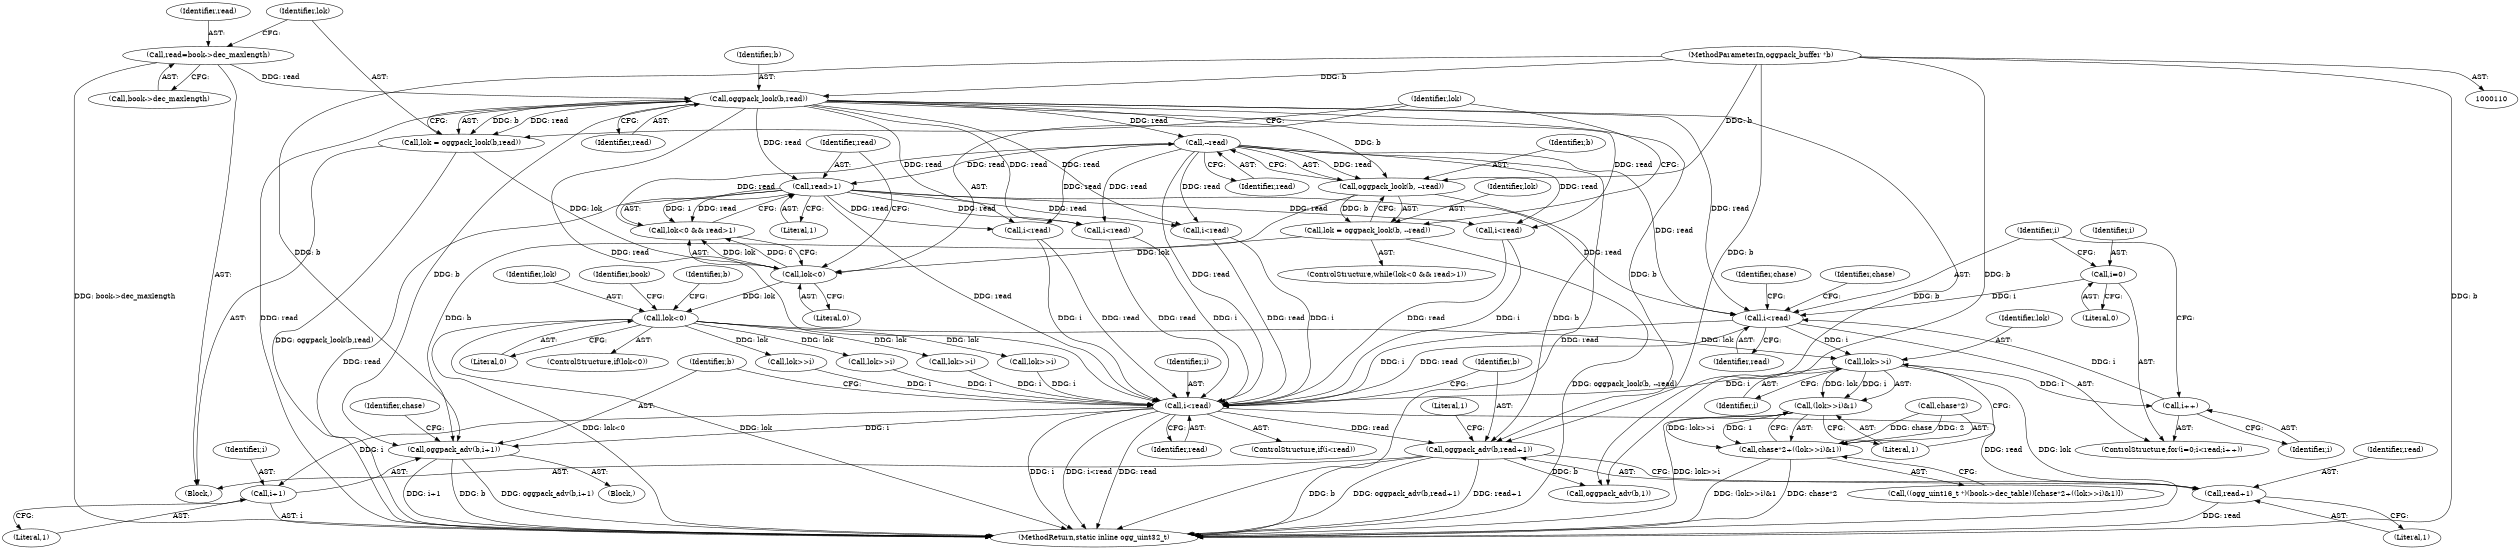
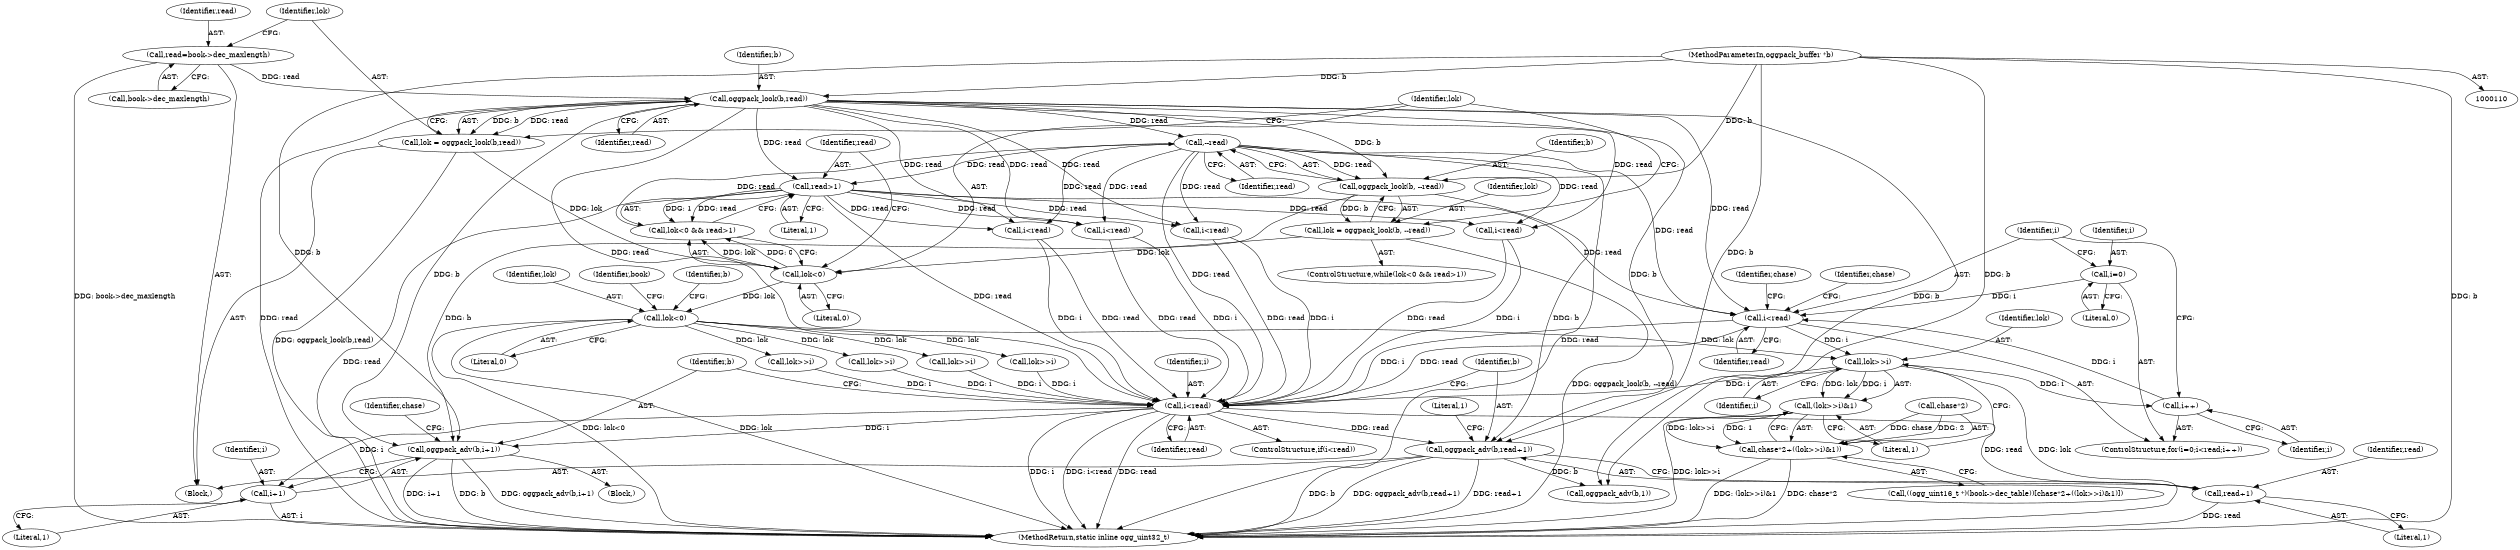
  digraph {
    n1 [label="(Call,i<read)"]
    n2 [label="(Call,lok>>i)"]
    n3 [label="(Call,i<read)"]
    n4 [label="(Identifier,read)"]
    n5 [label="(ControlStructure,for(i=0;i<read;i++))"]
    n6 [label="(Call,i++)"]
    n7 [label="(Call,(lok>>i)&1)"]
    n8 [label="(Identifier,i)"]
    n9 [label="(MethodReturn,static inline ogg_uint32_t)"]
    n10 [label="(Call,oggpack_adv(b,i+1))"]
    n11 [label="(Call,oggpack_adv(b,read+1))"]
    n12 [label="(Call,i+1)"]
    n13 [label="(Call,read+1)"]
    n14 [label="(Identifier,read)"]
    n15 [label="(ControlStructure,if(i<read))"]
    n16 [label="(Identifier,i)"]
    n17 [label="(Call,chase*2+((lok>>i)&1))"]
    n18 [label="(Literal,1)"]
    n19 [label="(Call,lok<0)"]
    n20 [label="(Call,lok>>i)"]
    n21 [label="(Literal,0)"]
    n22 [label="(Call,lok>>i)"]
-   n23 [label="(ControlStructure,if(lok<0))"]
    n24 [label="(Call,lok>>i)"]
    n25 [label="(Call,lok>>i)"]
    n26 [label="(Call,lok<0)"]
    n27 [label="(Literal,0)"]
    n28 [label="(Call,lok<0 && read>1)"]
    n29 [label="(Call,--read)"]
    n30 [label="(Call,read>1)"]
    n31 [label="(Call,lok = oggpack_look(b,read))"]
    n32 [label="(Call,oggpack_look(b,read))"]
    n33 [label="(Block,)"]
    n34 [label="(Call,oggpack_look(b, --read))"]
    n35 [label="(Call,i<read)"]
    n36 [label="(Call,i<read)"]
    n37 [label="(Identifier,read)"]
    n38 [label="(Call,i<read)"]
    n39 [label="(Call,oggpack_adv(b,1))"]
    n40 [label="(Call,i<read)"]
    n41 [label="(Call,lok = oggpack_look(b, --read))"]
    n42 [label="(Identifier,read)"]
    n43 [label="(Literal,1)"]
    n44 [label="(Block,)"]
    n45 [label="(MethodParameterIn,oggpack_buffer *b)"]
    1000110
    n47 [label="(Call,read=book->dec_maxlength)"]
    n48 [label="(Call,book->dec_maxlength)"]
    n49 [label="(ControlStructure,while(lok<0 && read>1))"]
    n50 [label="(Call,i=0)"]
    n51 [label="(Literal,0)"]
    n52 [label="(Literal,1)"]
    n53 [label="(Literal,1)"]
    n54 [label="(Call,((ogg_uint16_t *)(book->dec_table))[chase*2+((lok>>i)&1)])"]
    n55 [label="(Identifier,i)"]
    n56 [label="(Identifier,read)"]
    n57 [label="(Identifier,lok)"]
    n58 [label="(Identifier,chase)"]
    n59 [label="(Identifier,b)"]
    n60 [label="(Identifier,b)"]
    n61 [label="(Identifier,i)"]
    n62 [label="(Identifier,b)"]
    n63 [label="(Identifier,read)"]
    n64 [label="(Call,chase*2)"]
    n65 [label="(Identifier,lok)"]
    n66 [label="(Identifier,read)"]
    n67 [label="(Identifier,chase)"]
    n68 [label="(Identifier,b)"]
    n69 [label="(Identifier,chase)"]
    n70 [label="(Identifier,lok)"]
    n71 [label="(Identifier,lok)"]
    n72 [label="(Identifier,i)"]
    n73 [label="(Identifier,i)"]
    n74 [label="(Identifier,b)"]
    n75 [label="(Identifier,lok)"]
    n76 [label="(Literal,1)"]
    n77 [label="(Identifier,book)"]
    n1 -> n2 [label="DDG: i"]
    n1 -> n3 [label="DDG: i"]
    n1 -> n3 [label="DDG: read"]
    n1 -> n4 [label="CFG: "]
    n1 -> n5 [label="AST: "]
    n2 -> n3 [label="DDG: i"]
    n2 -> n6 [label="DDG: i"]
    n2 -> n7 [label="AST: "]
    n2 -> n7 [label="DDG: lok"]
    n2 -> n7 [label="DDG: i"]
    n2 -> n8 [label="CFG: "]
    n2 -> n9 [label="DDG: lok"]
    n3 -> n9 [label="DDG: i"]
    n3 -> n9 [label="DDG: i<read"]
    n3 -> n9 [label="DDG: read"]
    n3 -> n10 [label="DDG: i"]
    n3 -> n11 [label="DDG: read"]
    n3 -> n12 [label="DDG: i"]
    n3 -> n13 [label="DDG: read"]
    n3 -> n14 [label="CFG: "]
    n3 -> n15 [label="AST: "]
    n4 -> n1 [label="AST: "]
    n6 -> n1 [label="DDG: i"]
    n6 -> n5 [label="AST: "]
    n6 -> n16 [label="CFG: "]
    n7 -> n9 [label="DDG: lok>>i"]
    n7 -> n17 [label="AST: "]
    n7 -> n17 [label="DDG: lok>>i"]
    n7 -> n17 [label="DDG: 1"]
    n7 -> n18 [label="CFG: "]
    n8 -> n2 [label="AST: "]
    n10 -> n9 [label="DDG: i+1"]
    n10 -> n9 [label="DDG: b"]
    n10 -> n9 [label="DDG: oggpack_adv(b,i+1)"]
+   n10 -> n12 [label="CFG: "]
    n10 -> n44 [label="AST: "]
    n11 -> n9 [label="DDG: b"]
    n11 -> n9 [label="DDG: oggpack_adv(b,read+1)"]
    n11 -> n9 [label="DDG: read+1"]
    n11 -> n13 [label="CFG: "]
    n11 -> n33 [label="AST: "]
    n11 -> n39 [label="DDG: b"]
    n12 -> n9 [label="AST: i"]
    n12 -> n10 [label="AST: "]
    n12 -> n52 [label="CFG: "]
    n13 -> n9 [label="DDG: read"]
    n13 -> n11 [label="AST: "]
    n13 -> n53 [label="CFG: "]
    n14 -> n3 [label="AST: "]
    n16 -> n6 [label="AST: "]
    n17 -> n7 [label="CFG: "]
    n17 -> n9 [label="DDG: (lok>>i)&1"]
    n17 -> n9 [label="DDG: chase*2"]
    n17 -> n54 [label="AST: "]
    n18 -> n2 [label="CFG: "]
    n18 -> n7 [label="AST: "]
    n19 -> n2 [label="DDG: lok"]
    n19 -> n9 [label="DDG: lok<0"]
    n19 -> n9 [label="DDG: lok"]
    n19 -> n20 [label="DDG: lok"]
    n19 -> n21 [label="CFG: "]
    n19 -> n22 [label="DDG: lok"]
-   n19 -> n23 [label="AST: "]
    n19 -> n24 [label="DDG: lok"]
    n19 -> n25 [label="DDG: lok"]
    n20 -> n3 [label="DDG: i"]
    n21 -> n19 [label="AST: "]
    n22 -> n3 [label="DDG: i"]
    n24 -> n3 [label="DDG: i"]
    n25 -> n3 [label="DDG: i"]
    n26 -> n19 [label="DDG: lok"]
    n26 -> n27 [label="CFG: "]
    n26 -> n28 [label="AST: "]
    n26 -> n28 [label="DDG: lok"]
    n26 -> n28 [label="DDG: 0"]
    n27 -> n26 [label="AST: "]
    n28 -> n26 [label="CFG: "]
    n28 -> n29 [label="DDG: read"]
    n28 -> n30 [label="CFG: "]
    n29 -> n1 [label="DDG: read"]
    n29 -> n3 [label="DDG: read"]
    n29 -> n9 [label="DDG: read"]
    n29 -> n30 [label="DDG: read"]
    n29 -> n34 [label="AST: "]
    n29 -> n34 [label="DDG: read"]
    n29 -> n35 [label="DDG: read"]
    n29 -> n36 [label="DDG: read"]
    n29 -> n38 [label="DDG: read"]
    n29 -> n40 [label="DDG: read"]
    n29 -> n42 [label="CFG: "]
    n30 -> n1 [label="DDG: read"]
    n30 -> n3 [label="DDG: read"]
    n30 -> n9 [label="DDG: read"]
    n30 -> n28 [label="AST: "]
    n30 -> n28 [label="DDG: read"]
    n30 -> n28 [label="DDG: 1"]
    n30 -> n35 [label="DDG: read"]
    n30 -> n36 [label="DDG: read"]
    n30 -> n38 [label="DDG: read"]
    n30 -> n40 [label="DDG: read"]
    n30 -> n43 [label="CFG: "]
    n31 -> n9 [label="DDG: oggpack_look(b,read)"]
    n31 -> n26 [label="DDG: lok"]
    n31 -> n32 [label="CFG: "]
    n31 -> n33 [label="AST: "]
    n32 -> n1 [label="DDG: read"]
    n32 -> n3 [label="DDG: read"]
    n32 -> n9 [label="DDG: read"]
    n32 -> n10 [label="DDG: b"]
    n32 -> n11 [label="DDG: b"]
    n32 -> n29 [label="DDG: read"]
    n32 -> n30 [label="DDG: read"]
    n32 -> n31 [label="AST: "]
    n32 -> n31 [label="DDG: b"]
    n32 -> n31 [label="DDG: read"]
    n32 -> n34 [label="DDG: b"]
    n32 -> n35 [label="DDG: read"]
    n32 -> n36 [label="DDG: read"]
    n32 -> n37 [label="CFG: "]
    n32 -> n38 [label="DDG: read"]
    n32 -> n39 [label="DDG: b"]
    n32 -> n40 [label="DDG: read"]
    n34 -> n10 [label="DDG: b"]
    n34 -> n11 [label="DDG: b"]
    n34 -> n29 [label="CFG: "]
    n34 -> n41 [label="AST: "]
    n34 -> n41 [label="DDG: b"]
    n35 -> n3 [label="DDG: i"]
    n35 -> n3 [label="DDG: read"]
    n36 -> n3 [label="DDG: i"]
    n36 -> n3 [label="DDG: read"]
    n37 -> n32 [label="AST: "]
    n38 -> n3 [label="DDG: i"]
    n38 -> n3 [label="DDG: read"]
    n40 -> n3 [label="DDG: i"]
    n40 -> n3 [label="DDG: read"]
    n41 -> n9 [label="DDG: oggpack_look(b, --read)"]
    n41 -> n26 [label="DDG: lok"]
    n41 -> n34 [label="CFG: "]
    n41 -> n49 [label="AST: "]
    n42 -> n29 [label="AST: "]
    n43 -> n30 [label="AST: "]
    n45 -> n9 [label="DDG: b"]
    n45 -> n10 [label="DDG: b"]
    n45 -> n11 [label="DDG: b"]
    n45 -> n32 [label="DDG: b"]
    n45 -> n34 [label="DDG: b"]
    n45 -> n39 [label="DDG: b"]
    n45 -> 1000110 [label="AST: "]
    n47 -> n9 [label="DDG: book->dec_maxlength"]
    n47 -> n32 [label="DDG: read"]
    n47 -> n33 [label="AST: "]
    n47 -> n48 [label="CFG: "]
    n48 -> n47 [label="AST: "]
    n50 -> n1 [label="DDG: i"]
    n50 -> n5 [label="AST: "]
    n50 -> n51 [label="CFG: "]
    n51 -> n50 [label="AST: "]
    n52 -> n12 [label="AST: "]
    n53 -> n13 [label="AST: "]
    n54 -> n17 [label="CFG: "]
    n55 -> n50 [label="AST: "]
    n56 -> n13 [label="AST: "]
    n57 -> n31 [label="AST: "]
    n57 -> n47 [label="CFG: "]
    n58 -> n1 [label="CFG: "]
    n59 -> n32 [label="AST: "]
    n60 -> n3 [label="CFG: "]
    n60 -> n10 [label="AST: "]
    n61 -> n1 [label="AST: "]
    n61 -> n6 [label="CFG: "]
    n61 -> n50 [label="CFG: "]
    n62 -> n19 [label="CFG: "]
    n63 -> n26 [label="CFG: "]
    n63 -> n30 [label="AST: "]
    n64 -> n17 [label="AST: "]
    n64 -> n17 [label="DDG: chase"]
    n64 -> n17 [label="DDG: 2"]
    n65 -> n41 [label="AST: "]
    n66 -> n47 [label="AST: "]
    n67 -> n10 [label="CFG: "]
    n68 -> n34 [label="AST: "]
    n69 -> n1 [label="CFG: "]
    n70 -> n19 [label="AST: "]
    n71 -> n2 [label="AST: "]
    n72 -> n12 [label="AST: "]
    n73 -> n3 [label="AST: "]
    n74 -> n3 [label="CFG: "]
    n74 -> n11 [label="AST: "]
    n75 -> n26 [label="AST: "]
    n75 -> n31 [label="CFG: "]
    n75 -> n41 [label="CFG: "]
    n76 -> n11 [label="CFG: "]
    n77 -> n19 [label="CFG: "]
  }
